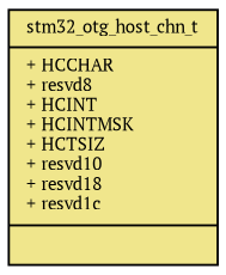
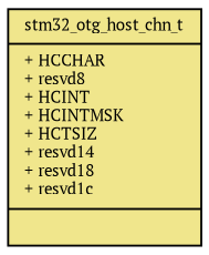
  digraph {
    fontname="PT Serif"
-   n1 [color=black fillcolor=khaki fontcolor=black fontname="PT Serif" fontsize=8 height=0.2 label="{stm32_otg_host_chn_t\n|+ HCCHAR\l+ resvd8\l+ HCINT\l+ HCINTMSK\l+ HCTSIZ\l+ resvd10\l+ resvd18\l+ resvd1c\l|}" shape=record style=filled width=0.4]
+   n1 [color=black fillcolor=khaki fontcolor=black fontname="PT Serif" fontsize=8 height=0.2 label="{stm32_otg_host_chn_t\n|+ HCCHAR\l+ resvd8\l+ HCINT\l+ HCINTMSK\l+ HCTSIZ\l+ resvd14\l+ resvd18\l+ resvd1c\l|}" shape=record style=filled width=0.4]
  }
